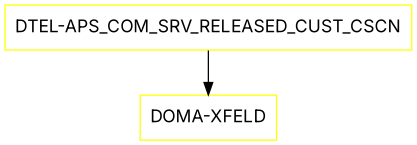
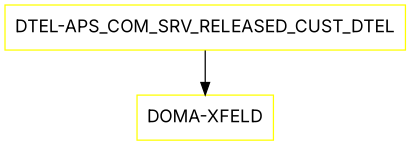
  digraph {
    fontname=Inter
    node [color=yellow shape=box fontname=Inter]
-   "DTEL-APS_COM_SRV_RELEASED_CUST_CSCN"
+   "DTEL-APS_COM_SRV_RELEASED_CUST_CSCN" [label="DTEL-APS_COM_SRV_RELEASED_CUST_DTEL"]
    "DOMA-XFELD"
    "DTEL-APS_COM_SRV_RELEASED_CUST_CSCN" -> "DOMA-XFELD" [fontname=Inter]
  }
